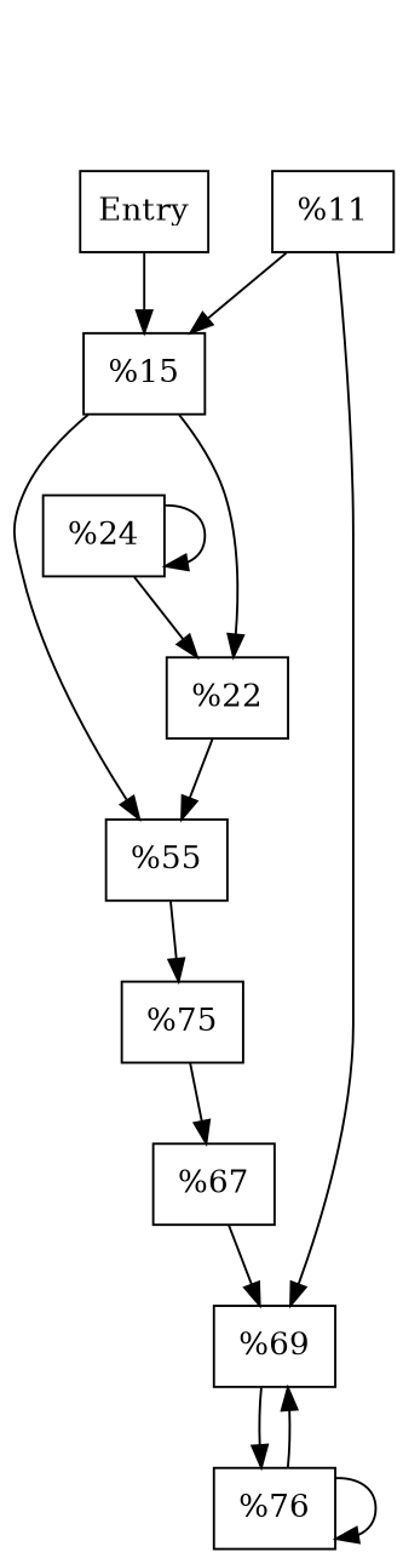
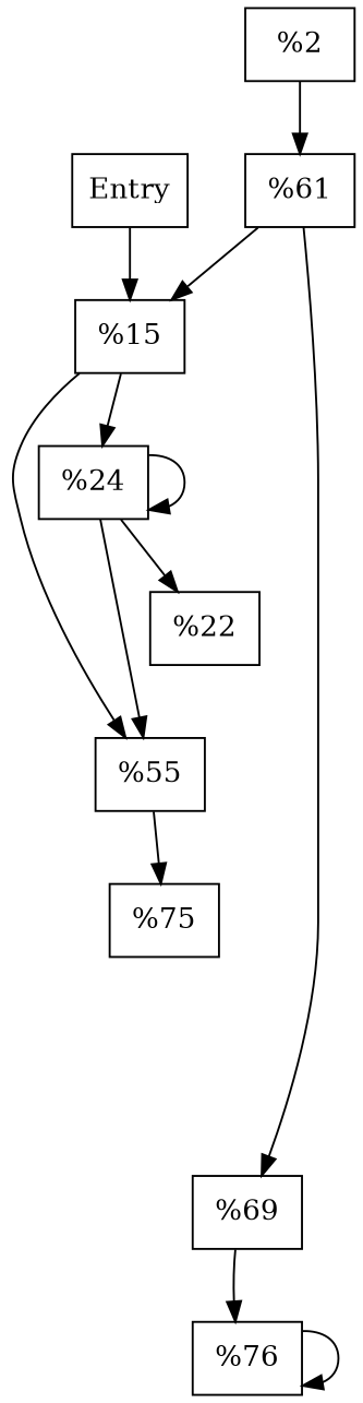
  digraph {
    node [shape=box]
    n1 [label=Entry]
    n2 [label="%15"]
-   n4 [label="%11"]
+   n3 [label="%2"]
+   n4 [label="%61"]
    n5 [label="%69"]
    n6 [label="%22"]
    n7 [label="%55"]
    n8 [label="%76"]
    n9 [label="%75"]
    n10 [label="%24"]
-   n11 [label="%67"]
    n1 -> n2
-   n2 -> n6
+   n2 -> n10
    n2 -> n7
+   n3 -> n4
    n4 -> n2
    n4 -> n5
    n5 -> n8
    n7 -> n9
-   n8 -> n5
    n8 -> n8
-   n9 -> n11
    n10 -> n6
-   n6 -> n7
+   n10 -> n7
    n10 -> n10
-   n11 -> n5
  }
